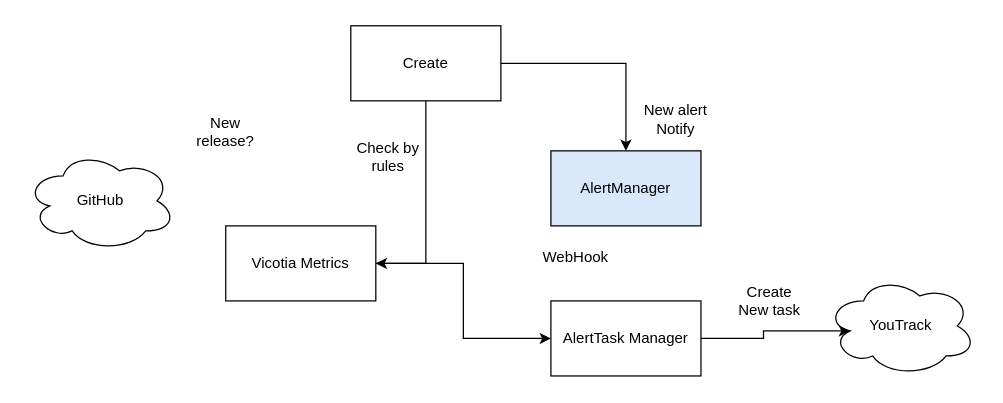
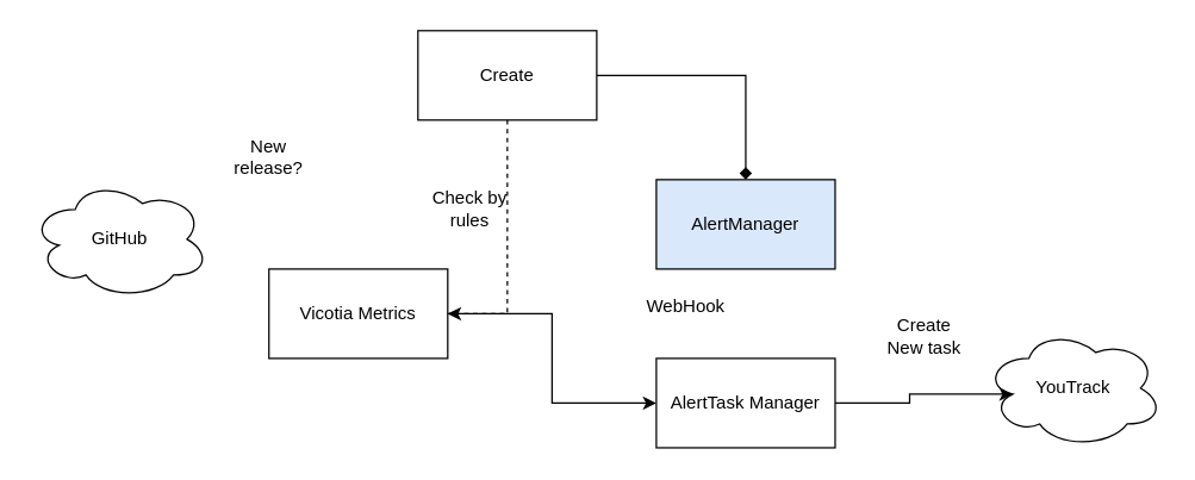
  <mxCell id="0" />
  <mxCell id="1" parent="0" />
  <mxCell id="2" value="Vicotia Metrics" style="rounded=0;whiteSpace=wrap;html=1;" vertex="1" parent="1"><mxGeometry x="180" y="180" width="120" height="60" as="geometry" /></mxCell>
- <mxCell id="3" style="edgeStyle=orthogonalEdgeStyle;rounded=0;orthogonalLoop=1;jettySize=auto;html=1;entryX=1;entryY=0.5;entryDx=0;entryDy=0;" edge="1" parent="1" source="5" target="2"><mxGeometry relative="1" as="geometry" /></mxCell>
- <mxCell id="4" style="edgeStyle=orthogonalEdgeStyle;rounded=0;orthogonalLoop=1;jettySize=auto;html=1;entryX=0.5;entryY=0;entryDx=0;entryDy=0;" edge="1" parent="1" source="5" target="6"><mxGeometry relative="1" as="geometry" /></mxCell>
+ <mxCell id="3" style="edgeStyle=orthogonalEdgeStyle;rounded=0;orthogonalLoop=1;jettySize=auto;html=1;entryX=1;entryY=0.5;entryDx=0;entryDy=0;dashed=1;" edge="1" parent="1" source="5" target="2"><mxGeometry relative="1" as="geometry" /></mxCell>
+ <mxCell id="4" style="edgeStyle=orthogonalEdgeStyle;rounded=0;orthogonalLoop=1;jettySize=auto;html=1;entryX=0.5;entryY=0;entryDx=0;entryDy=0;endArrow=diamond;" edge="1" parent="1" source="5" target="6"><mxGeometry relative="1" as="geometry" /></mxCell>
  <mxCell id="5" value="Create" style="rounded=0;whiteSpace=wrap;html=1;" vertex="1" parent="1"><mxGeometry x="280" y="20" width="120" height="60" as="geometry" /></mxCell>
  <mxCell id="6" value="AlertManager" style="rounded=0;whiteSpace=wrap;html=1;fillColor=#dae8fc;" vertex="1" parent="1"><mxGeometry x="440" y="120" width="120" height="60" as="geometry" /></mxCell>
  <mxCell id="7" value="AlertTask Manager" style="rounded=0;whiteSpace=wrap;html=1;" vertex="1" parent="1"><mxGeometry x="440" y="240" width="120" height="60" as="geometry" /></mxCell>
  <mxCell id="8" value="GitHub" style="ellipse;shape=cloud;whiteSpace=wrap;html=1;" vertex="1" parent="1"><mxGeometry x="20" y="120" width="120" height="80" as="geometry" /></mxCell>
  <mxCell id="9" style="edgeStyle=orthogonalEdgeStyle;rounded=0;orthogonalLoop=1;jettySize=auto;html=1;" edge="1" parent="1" source="2" target="7"><mxGeometry relative="1" as="geometry" /></mxCell>
  <mxCell id="10" value="New release?" style="text;html=1;align=center;verticalAlign=middle;whiteSpace=wrap;rounded=0;" vertex="1" parent="1"><mxGeometry x="150" y="90" width="60" height="30" as="geometry" /></mxCell>
- <mxCell id="11" value="Check by rules" style="text;html=1;align=center;verticalAlign=middle;whiteSpace=wrap;rounded=0;" vertex="1" parent="1"><mxGeometry x="280" y="100" width="60" height="50" as="geometry" /></mxCell>
- <mxCell id="12" value="New alert&lt;div&gt;Notify&lt;/div&gt;" style="text;html=1;align=center;verticalAlign=middle;whiteSpace=wrap;rounded=0;" vertex="1" parent="1"><mxGeometry x="510" y="80" width="60" height="30" as="geometry" /></mxCell>
+ <mxCell id="11" value="Check by rules" style="text;html=1;align=center;verticalAlign=middle;whiteSpace=wrap;rounded=0;" vertex="1" parent="1"><mxGeometry x="285" y="115" width="60" height="50" as="geometry" /></mxCell>
  <mxCell id="13" value="WebHook" style="text;html=1;align=center;verticalAlign=middle;whiteSpace=wrap;rounded=0;" vertex="1" parent="1"><mxGeometry x="430" y="190" width="60" height="30" as="geometry" /></mxCell>
  <mxCell id="14" value="YouTrack" style="ellipse;shape=cloud;whiteSpace=wrap;html=1;" vertex="1" parent="1"><mxGeometry x="660" y="220" width="120" height="80" as="geometry" /></mxCell>
  <mxCell id="15" style="edgeStyle=orthogonalEdgeStyle;rounded=0;orthogonalLoop=1;jettySize=auto;html=1;entryX=0.16;entryY=0.55;entryDx=0;entryDy=0;entryPerimeter=0;" edge="1" parent="1" source="7" target="14"><mxGeometry relative="1" as="geometry" /></mxCell>
- <mxCell id="16" value="Create New task" style="text;html=1;align=center;verticalAlign=middle;whiteSpace=wrap;rounded=0;" vertex="1" parent="1"><mxGeometry x="585" y="225" width="60" height="30" as="geometry" /></mxCell>
+ <mxCell id="16" value="Create New task" style="text;html=1;align=center;verticalAlign=middle;whiteSpace=wrap;rounded=0;" vertex="1" parent="1"><mxGeometry x="590" y="210" width="60" height="30" as="geometry" /></mxCell>
